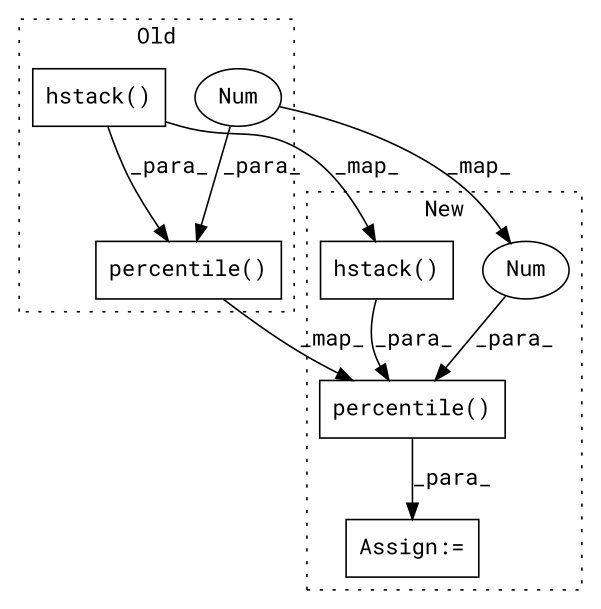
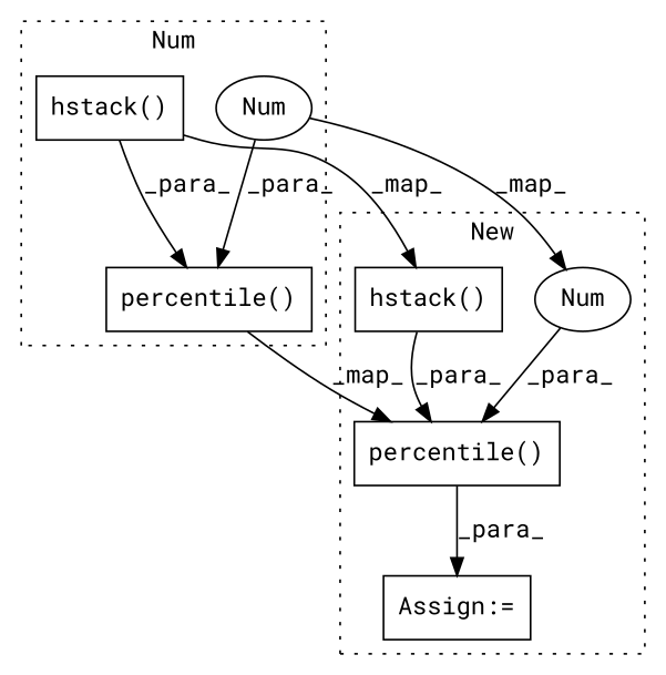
  digraph {
    fontname="Roboto Mono"
    node [a=75 l=3 shape=box fontname="Roboto Mono"]
    edge [fontname="Roboto Mono"]
    n1 [l="10,1" label="hstack()" s="12462,12482"]
    n2 [l="14,1" label="percentile()" s="12448,12488"]
    n3 [a=76 label=Num s=12485 shape=ellipse]
    n4 [l="10,1" label="hstack()" s="12568,12588"]
    n5 [a=68 label="Assign:=" s=12551]
    n6 [l="14,1" label="percentile()" s="12554,12594"]
    n7 [a=76 label=Num s=12591 shape=ellipse]
    subgraph cluster_1 {
-     label=Old
+     label=Num
      style=dotted
      n1
      n2
      n3
    }
    subgraph cluster_2 {
      label=New
      style=dotted
      n4
      n5
      n6
      n7
    }
    n1 -> n2 [label=_para_]
    n1 -> n4 [label=_map_]
    n2 -> n6 [label=_map_]
    n3 -> n2 [label=_para_]
    n3 -> n7 [label=_map_]
    n4 -> n6 [label=_para_]
    n6 -> n5 [label=_para_]
    n7 -> n6 [label=_para_]
  }
